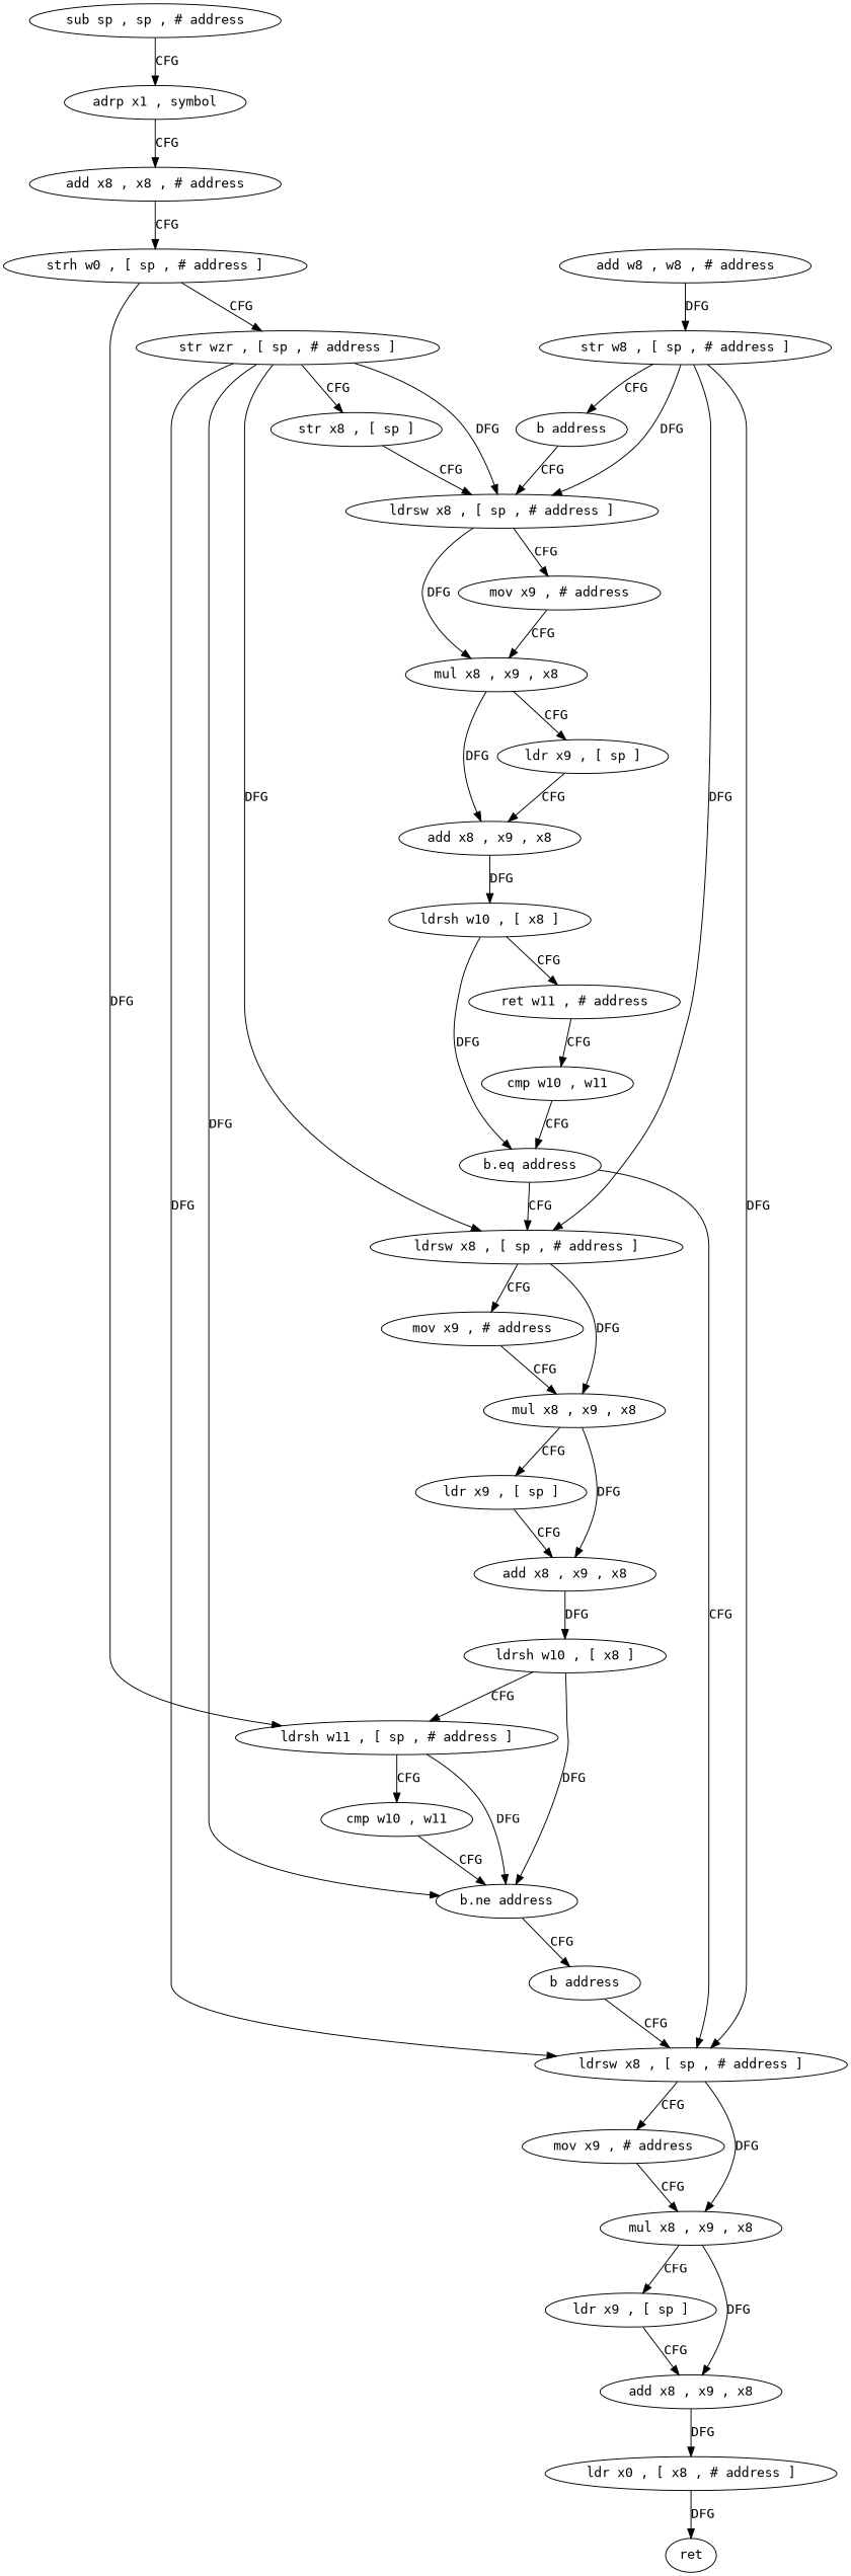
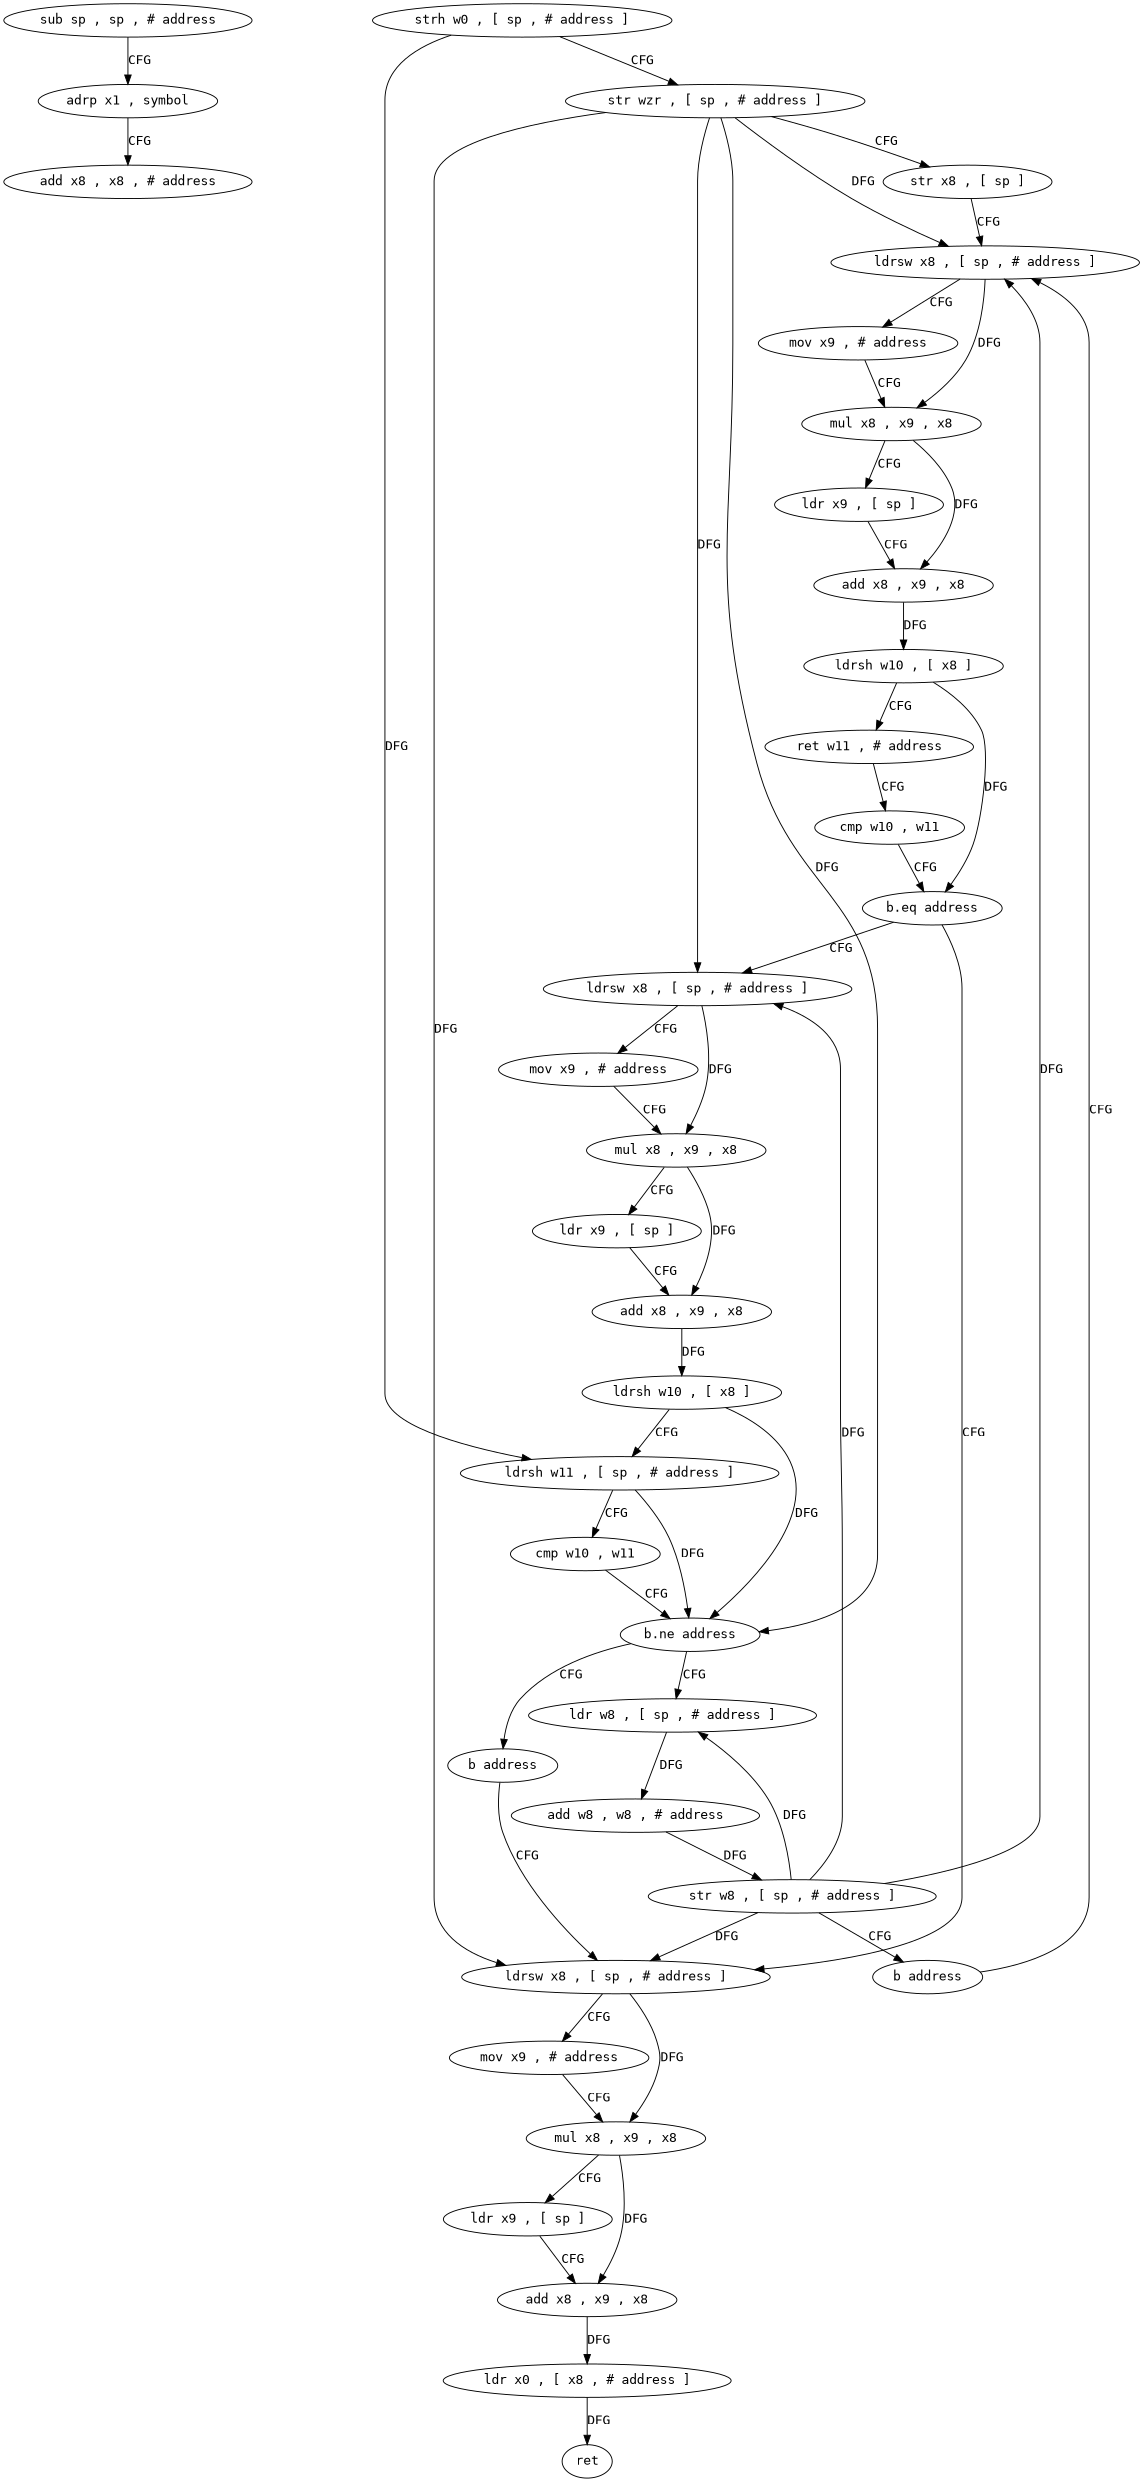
  digraph {
    fontname="DejaVu Sans Mono"
    node [fontname="DejaVu Sans Mono"]
    edge [fontname="DejaVu Sans Mono"]
    n1 [label="sub sp , sp , # address"]
    n2 [label="adrp x1 , symbol"]
    n3 [label="add x8 , x8 , # address"]
    n4 [label="strh w0 , [ sp , # address ]"]
    n5 [label="str wzr , [ sp , # address ]"]
    n6 [label="ldrsh w11 , [ sp , # address ]"]
    n7 [label="str x8 , [ sp ]"]
    n8 [label="ldrsw x8 , [ sp , # address ]"]
    n9 [label="ldrsw x8 , [ sp , # address ]"]
    n10 [label="ldrsw x8 , [ sp , # address ]"]
    n11 [label="b.ne address"]
    n12 [label="cmp w10 , w11"]
    n13 [label="mov x9 , # address"]
    n14 [label="mul x8 , x9 , x8"]
    n15 [label="mov x9 , # address"]
    n16 [label="mul x8 , x9 , x8"]
    n17 [label="mov x9 , # address"]
    n18 [label="mul x8 , x9 , x8"]
+   n19 [label="ldr w8 , [ sp , # address ]"]
    n20 [label="add w8 , w8 , # address"]
    n21 [label="ldr x9 , [ sp ]"]
    n22 [label="add x8 , x9 , x8"]
    n23 [label="ldr x9 , [ sp ]"]
    n24 [label="add x8 , x9 , x8"]
    n25 [label="ldr x0 , [ x8 , # address ]"]
    n26 [label=ret]
    n27 [label="ldr x9 , [ sp ]"]
    n28 [label="add x8 , x9 , x8"]
    n29 [label="ldrsh w10 , [ x8 ]"]
    n30 [label="b address"]
    n31 [label="str w8 , [ sp , # address ]"]
    n32 [label="b address"]
    n33 [label="ldrsh w10 , [ x8 ]"]
    n34 [label="ret w11 , # address"]
    n35 [label="b.eq address"]
    n36 [label="cmp w10 , w11"]
    n1 -> n2 [label=CFG]
    n2 -> n3 [label=CFG]
-   n3 -> n4 [label=CFG]
    n4 -> n5 [label=CFG]
    n4 -> n6 [label=DFG]
    n5 -> n7 [label=CFG]
    n5 -> n8 [label=DFG]
    n5 -> n9 [label=DFG]
    n5 -> n10 [label=DFG]
    n5 -> n11 [label=DFG]
    n6 -> n11 [label=DFG]
    n6 -> n12 [label=CFG]
    n7 -> n8 [label=CFG]
    n8 -> n13 [label=CFG]
    n8 -> n14 [label=DFG]
    n9 -> n15 [label=CFG]
    n9 -> n16 [label=DFG]
    n10 -> n17 [label=CFG]
    n10 -> n18 [label=DFG]
+   n11 -> n19 [label=CFG]
    n11 -> n30 [label=CFG]
    n12 -> n11 [label=CFG]
    n13 -> n14 [label=CFG]
    n14 -> n21 [label=CFG]
    n14 -> n22 [label=DFG]
    n15 -> n16 [label=CFG]
    n16 -> n23 [label=CFG]
    n16 -> n24 [label=DFG]
    n17 -> n18 [label=CFG]
    n18 -> n27 [label=CFG]
    n18 -> n28 [label=DFG]
+   n19 -> n20 [label=DFG]
    n20 -> n31 [label=DFG]
    n21 -> n22 [label=CFG]
    n22 -> n33 [label=DFG]
    n23 -> n24 [label=CFG]
    n24 -> n25 [label=DFG]
    n25 -> n26 [label=DFG]
    n27 -> n28 [label=CFG]
    n28 -> n29 [label=DFG]
    n29 -> n6 [label=CFG]
    n29 -> n11 [label=DFG]
    n30 -> n9 [label=CFG]
    n31 -> n8 [label=DFG]
    n31 -> n9 [label=DFG]
    n31 -> n10 [label=DFG]
+   n31 -> n19 [label=DFG]
    n31 -> n32 [label=CFG]
    n32 -> n8 [label=CFG]
    n33 -> n34 [label=CFG]
    n33 -> n35 [label=DFG]
    n34 -> n36 [label=CFG]
    n35 -> n9 [label=CFG]
    n35 -> n10 [label=CFG]
    n36 -> n35 [label=CFG]
  }
